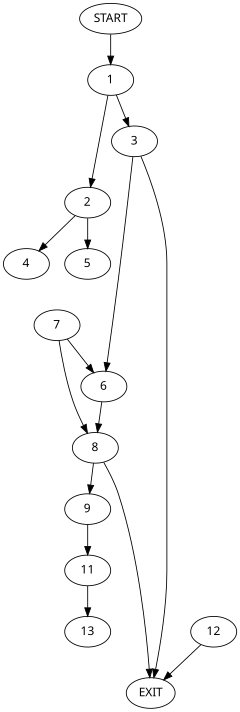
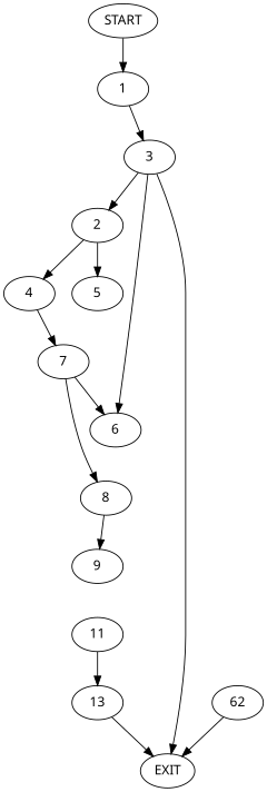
  digraph {
    fontname="Noto Sans"
    node [fontname="Noto Sans"]
    edge [fontname="Noto Sans"]
    n1 [label=START]
    1
    2
    3
    n5 [label=EXIT]
    4
    5
    6
    7
    8
    9
    11
    13
-   12
+   12 [label=62]
    n1 -> 1
-   1 -> 2
+   3 -> 2
    1 -> 3
    2 -> 4
    2 -> 5
    3 -> n5
    3 -> 6
-   6 -> 8
+   4 -> 7
    7 -> 6
    7 -> 8
    8 -> 9
-   9 -> 11
    11 -> 13
-   8 -> n5
+   13 -> n5
    12 -> n5
  }
